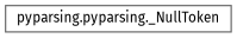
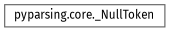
  digraph {
    rankdir=LR
    fontname="Fira Sans"
-   n1 [color=grey40 fillcolor=white fontname="Fira Sans" fontsize=10 height=0.2 label="pyparsing.pyparsing._NullToken" shape=box style=filled width=0.4]
+   n1 [color=grey40 fillcolor=white fontname="Fira Sans" fontsize=10 height=0.2 label="pyparsing.core._NullToken" shape=box style=filled width=0.4]
  }
